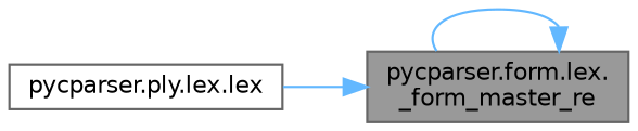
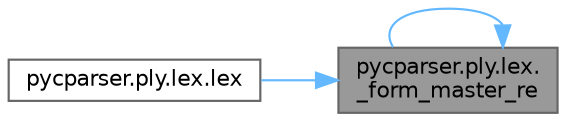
  digraph {
    rankdir=RL
    node [fontname=Helvetica fontsize=10 shape=box style=filled]
    edge [color=steelblue1 dir=back fontname=Helvetica fontsize=10 labelfontname=Helvetica labelfontsize=10 style=solid]
-   n1 [color=gray40 fillcolor=grey60 fontcolor=black height=0.2 label="pycparser.form.lex.\l_form_master_re" width=0.4]
+   n1 [color=gray40 fillcolor=grey60 fontcolor=black height=0.2 label="pycparser.ply.lex.\l_form_master_re" width=0.4]
    n2 [color=grey40 fillcolor=white height=0.2 label="pycparser.ply.lex.lex" width=0.4]
    n1 -> n1
    n1 -> n2
  }
